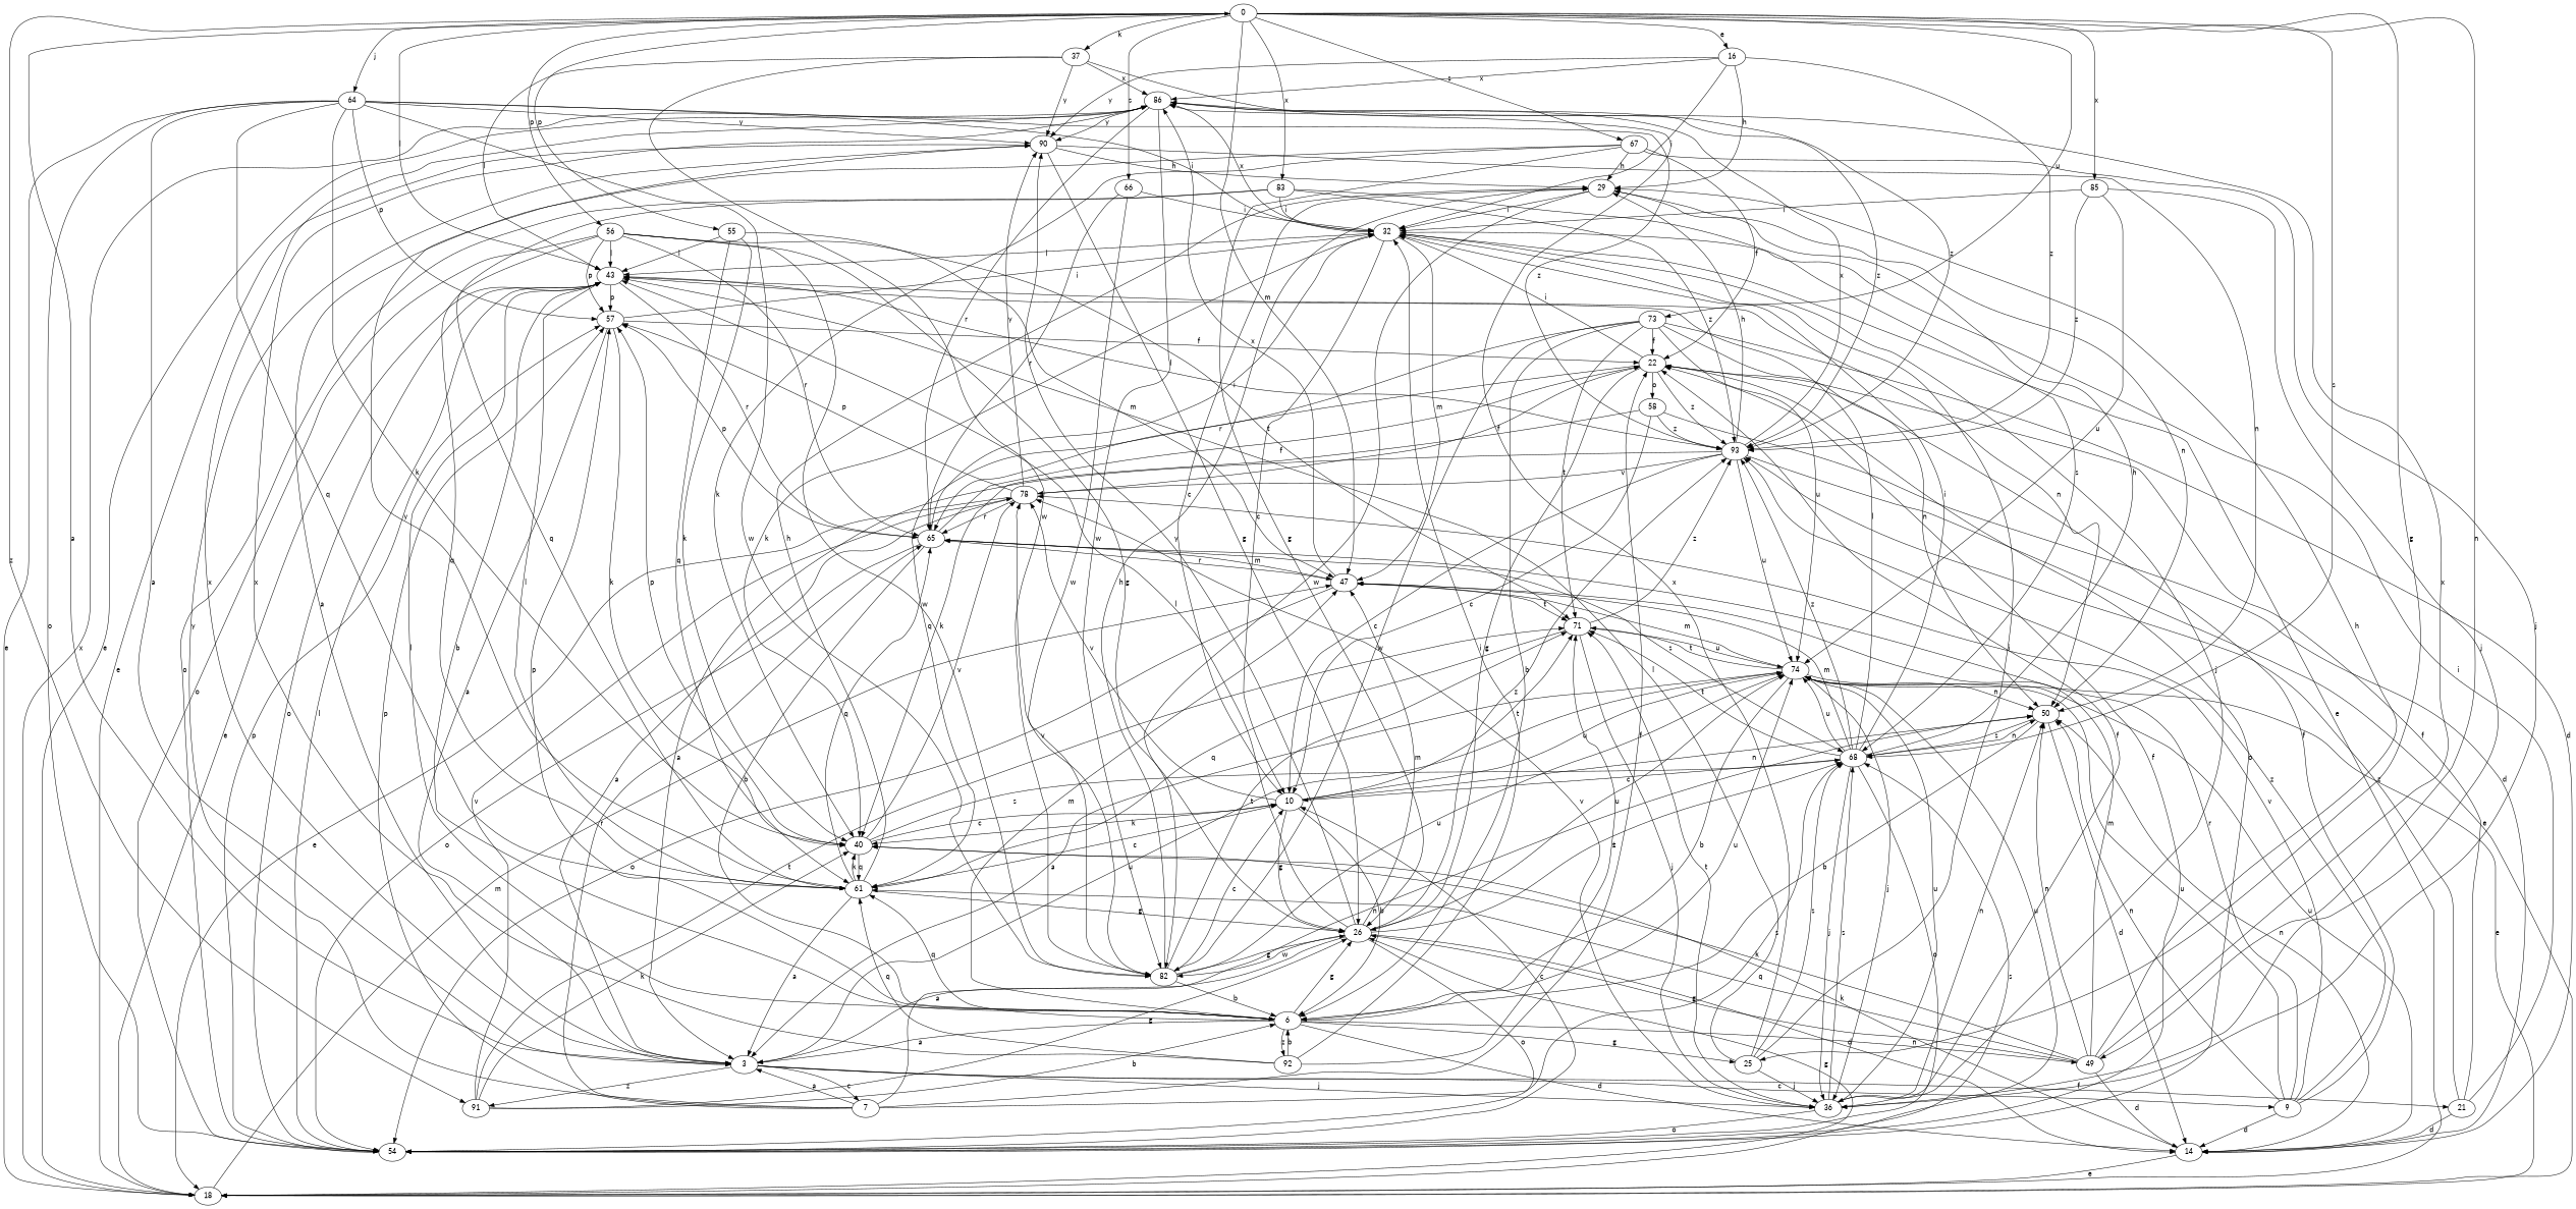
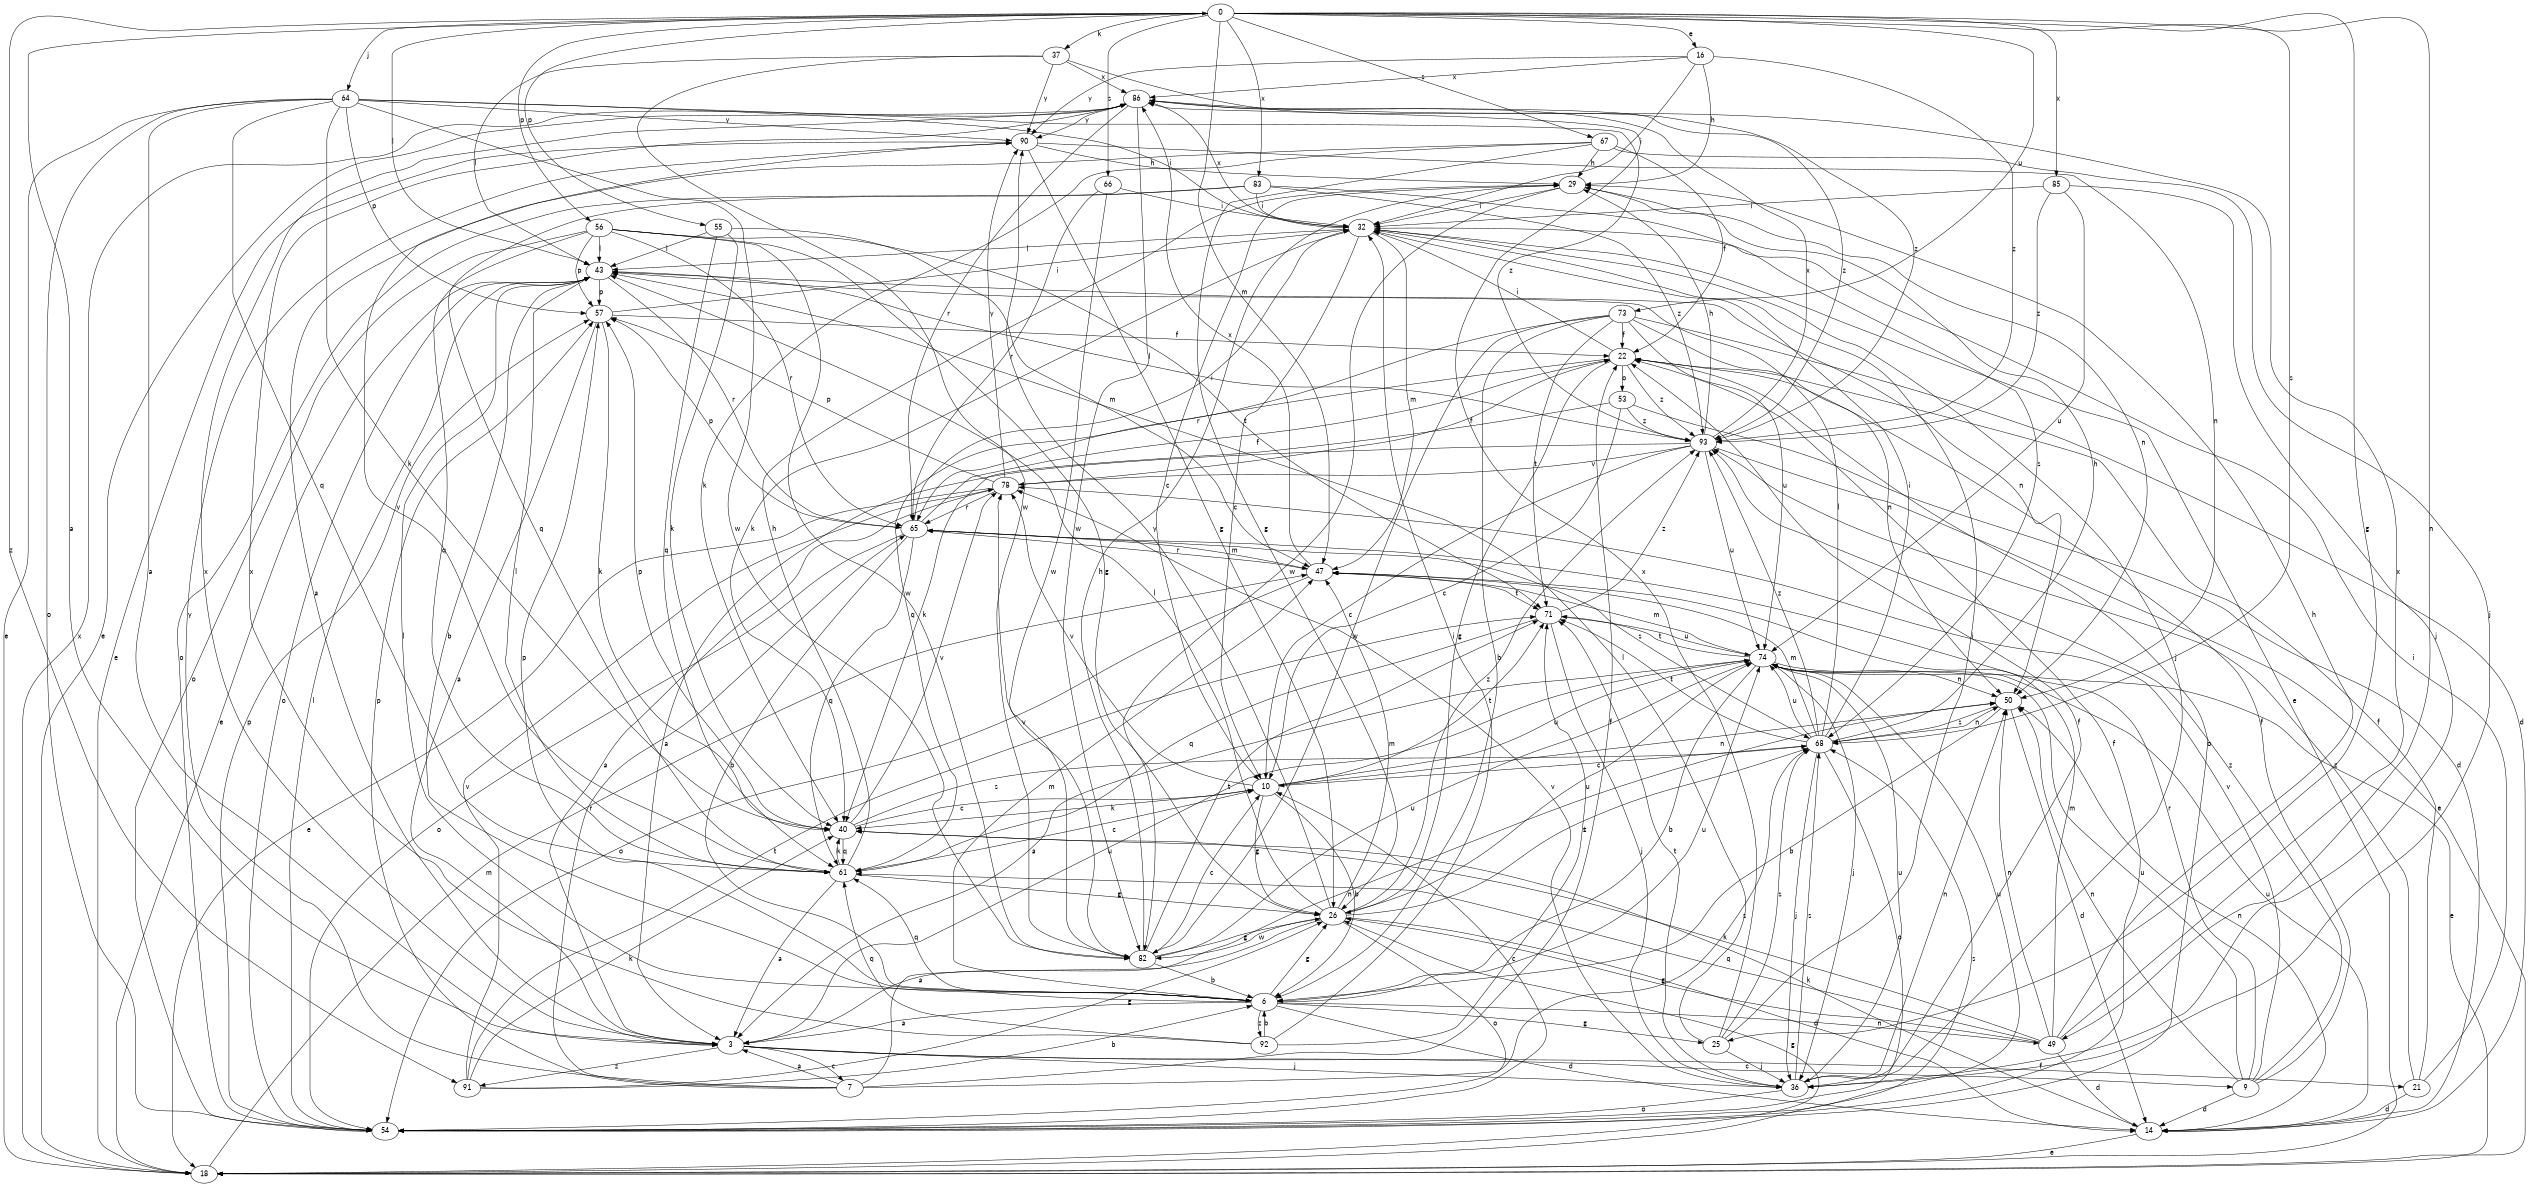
  strict digraph {
    fontname=Lato
    node [fontname=Lato]
    edge [fontname=Lato]
    0
    16
    25
    n4 [label=64]
    37
    43
    47
    49
    55
    56
    66
    67
    68
    73
    83
    85
    91
    86
    90
    93
    29
    32
    36
    3
    57
    61
    40
    18
    54
    82
    6
    50
    65
    71
    14
    26
    22
    74
    10
    78
    7
    9
    21
    92
-   53 [label=58]
+   53
    0 -> 16 [label=e]
    0 -> 25 [label=g]
    0 -> n4 [label=j]
    0 -> 37 [label=k]
    0 -> 43 [label=l]
    0 -> 47 [label=m]
    0 -> 49 [label=n]
    0 -> 55 [label=p]
    0 -> 56 [label=p]
    0 -> 66 [label=s]
    0 -> 67 [label=s]
    0 -> 68 [label=s]
    0 -> 73 [label=u]
    0 -> 83 [label=x]
    0 -> 85 [label=x]
    0 -> 91 [label=z]
    16 -> 86 [label=x]
    16 -> 90 [label=y]
    16 -> 93 [label=z]
    16 -> 29 [label=h]
    16 -> 32 [label=i]
    25 -> 43 [label=l]
    25 -> 68 [label=s]
    25 -> 86 [label=x]
    25 -> 32 [label=i]
    25 -> 36 [label=j]
    n4 -> 90 [label=y]
    n4 -> 93 [label=z]
    n4 -> 32 [label=i]
    n4 -> 3 [label=a]
    n4 -> 57 [label=p]
    n4 -> 61 [label=q]
    n4 -> 40 [label=k]
    n4 -> 18 [label=e]
    n4 -> 54 [label=o]
    n4 -> 82 [label=w]
    37 -> 43 [label=l]
    37 -> 86 [label=x]
    37 -> 90 [label=y]
    37 -> 93 [label=z]
    37 -> 82 [label=w]
    43 -> 57 [label=p]
    43 -> 18 [label=e]
    43 -> 54 [label=o]
    43 -> 6 [label=b]
    43 -> 50 [label=n]
    43 -> 65 [label=r]
    47 -> 86 [label=x]
    47 -> 54 [label=o]
    47 -> 65 [label=r]
    47 -> 71 [label=t]
    49 -> 47 [label=m]
    49 -> 86 [label=x]
    49 -> 29 [label=h]
    49 -> 61 [label=q]
    49 -> 40 [label=k]
    49 -> 50 [label=n]
    49 -> 14 [label=d]
    49 -> 26 [label=g]
    55 -> 43 [label=l]
    55 -> 47 [label=m]
    55 -> 61 [label=q]
    55 -> 40 [label=k]
    56 -> 43 [label=l]
    56 -> 57 [label=p]
    56 -> 61 [label=q]
    56 -> 54 [label=o]
    56 -> 82 [label=w]
    56 -> 65 [label=r]
    56 -> 71 [label=t]
    56 -> 26 [label=g]
    66 -> 32 [label=i]
    66 -> 82 [label=w]
    66 -> 65 [label=r]
    67 -> 29 [label=h]
    67 -> 36 [label=j]
    67 -> 3 [label=a]
    67 -> 40 [label=k]
    67 -> 26 [label=g]
    67 -> 22 [label=f]
    68 -> 43 [label=l]
    68 -> 47 [label=m]
    68 -> 93 [label=z]
    68 -> 29 [label=h]
    68 -> 32 [label=i]
    68 -> 36 [label=j]
    68 -> 54 [label=o]
    68 -> 50 [label=n]
    68 -> 71 [label=t]
    68 -> 74 [label=u]
    68 -> 10 [label=c]
    73 -> 82 [label=w]
    73 -> 6 [label=b]
    73 -> 50 [label=n]
    73 -> 65 [label=r]
    73 -> 71 [label=t]
    73 -> 14 [label=d]
    73 -> 22 [label=f]
    73 -> 74 [label=u]
    83 -> 68 [label=s]
    83 -> 93 [label=z]
    83 -> 32 [label=i]
    83 -> 61 [label=q]
    83 -> 54 [label=o]
    85 -> 93 [label=z]
    85 -> 32 [label=i]
    85 -> 36 [label=j]
    85 -> 74 [label=u]
    91 -> 40 [label=k]
    91 -> 6 [label=b]
    91 -> 71 [label=t]
    91 -> 26 [label=g]
    91 -> 78 [label=v]
    86 -> 90 [label=y]
    86 -> 93 [label=z]
    86 -> 18 [label=e]
    86 -> 82 [label=w]
    86 -> 65 [label=r]
    90 -> 29 [label=h]
    90 -> 18 [label=e]
    90 -> 50 [label=n]
    90 -> 26 [label=g]
    93 -> 43 [label=l]
    93 -> 86 [label=x]
    93 -> 29 [label=h]
    93 -> 3 [label=a]
    93 -> 18 [label=e]
    93 -> 74 [label=u]
    93 -> 10 [label=c]
    93 -> 78 [label=v]
    29 -> 32 [label=i]
    29 -> 82 [label=w]
    29 -> 50 [label=n]
    29 -> 10 [label=c]
    32 -> 43 [label=l]
    32 -> 47 [label=m]
    32 -> 86 [label=x]
    32 -> 36 [label=j]
    32 -> 40 [label=k]
    32 -> 18 [label=e]
    32 -> 10 [label=c]
    36 -> 68 [label=s]
    36 -> 54 [label=o]
    36 -> 50 [label=n]
    36 -> 71 [label=t]
    36 -> 22 [label=f]
    36 -> 74 [label=u]
    36 -> 78 [label=v]
    3 -> 0 [label=a]
    3 -> 91 [label=z]
    3 -> 86 [label=x]
    3 -> 36 [label=j]
    3 -> 74 [label=u]
    3 -> 7 [label=c]
    3 -> 9 [label=c]
    3 -> 21 [label=f]
    57 -> 32 [label=i]
    57 -> 3 [label=a]
    57 -> 40 [label=k]
    57 -> 22 [label=f]
    61 -> 43 [label=l]
    61 -> 90 [label=y]
    61 -> 29 [label=h]
    61 -> 3 [label=a]
    61 -> 40 [label=k]
    61 -> 26 [label=g]
    61 -> 10 [label=c]
    40 -> 68 [label=s]
    40 -> 57 [label=p]
    40 -> 61 [label=q]
    40 -> 10 [label=c]
    40 -> 78 [label=v]
    18 -> 47 [label=m]
    18 -> 68 [label=s]
    18 -> 86 [label=x]
    18 -> 26 [label=g]
    54 -> 43 [label=l]
    54 -> 57 [label=p]
    54 -> 22 [label=f]
    54 -> 74 [label=u]
    54 -> 10 [label=c]
    82 -> 29 [label=h]
    82 -> 6 [label=b]
    82 -> 71 [label=t]
    82 -> 26 [label=g]
    82 -> 74 [label=u]
    82 -> 10 [label=c]
    82 -> 78 [label=v]
    6 -> 25 [label=g]
    6 -> 43 [label=l]
    6 -> 47 [label=m]
    6 -> 49 [label=n]
    6 -> 3 [label=a]
    6 -> 57 [label=p]
    6 -> 61 [label=q]
    6 -> 14 [label=d]
    6 -> 26 [label=g]
    6 -> 74 [label=u]
    6 -> 92 [label=z]
    50 -> 68 [label=s]
    50 -> 6 [label=b]
    50 -> 14 [label=d]
    65 -> 47 [label=m]
    65 -> 68 [label=s]
    65 -> 32 [label=i]
    65 -> 57 [label=p]
-   61 -> 65 [label=q]
+   65 -> 61 [label=q]
    65 -> 54 [label=o]
    65 -> 6 [label=b]
    65 -> 22 [label=f]
    71 -> 93 [label=z]
    71 -> 36 [label=j]
    71 -> 61 [label=q]
    71 -> 74 [label=u]
    14 -> 40 [label=k]
    14 -> 18 [label=e]
    14 -> 50 [label=n]
    14 -> 74 [label=u]
    26 -> 43 [label=l]
    26 -> 47 [label=m]
    26 -> 68 [label=s]
    26 -> 90 [label=y]
    26 -> 93 [label=z]
    26 -> 3 [label=a]
    26 -> 54 [label=o]
    26 -> 82 [label=w]
    26 -> 14 [label=d]
    26 -> 74 [label=u]
    22 -> 93 [label=z]
    22 -> 32 [label=i]
    22 -> 61 [label=q]
    22 -> 54 [label=o]
    22 -> 26 [label=g]
    22 -> 53 [label=o]
    74 -> 47 [label=m]
    74 -> 36 [label=j]
    74 -> 3 [label=a]
    74 -> 18 [label=e]
    74 -> 6 [label=b]
    74 -> 50 [label=n]
    74 -> 71 [label=t]
    10 -> 40 [label=k]
    10 -> 6 [label=b]
    10 -> 50 [label=n]
    10 -> 71 [label=t]
    10 -> 26 [label=g]
    10 -> 74 [label=u]
    10 -> 78 [label=v]
    78 -> 90 [label=y]
    78 -> 3 [label=a]
    78 -> 57 [label=p]
    78 -> 18 [label=e]
    78 -> 65 [label=r]
    78 -> 22 [label=f]
    7 -> 68 [label=s]
    7 -> 90 [label=y]
    7 -> 3 [label=a]
    7 -> 57 [label=p]
    7 -> 50 [label=n]
    7 -> 65 [label=r]
    7 -> 22 [label=f]
    9 -> 93 [label=z]
    9 -> 50 [label=n]
    9 -> 65 [label=r]
    9 -> 14 [label=d]
    9 -> 22 [label=f]
    9 -> 74 [label=u]
    9 -> 78 [label=v]
    21 -> 93 [label=z]
    21 -> 32 [label=i]
    21 -> 14 [label=d]
    21 -> 22 [label=f]
    92 -> 86 [label=x]
    92 -> 32 [label=i]
    92 -> 61 [label=q]
    92 -> 6 [label=b]
    92 -> 71 [label=t]
    53 -> 93 [label=z]
    53 -> 40 [label=k]
    53 -> 14 [label=d]
    53 -> 10 [label=c]
  }
